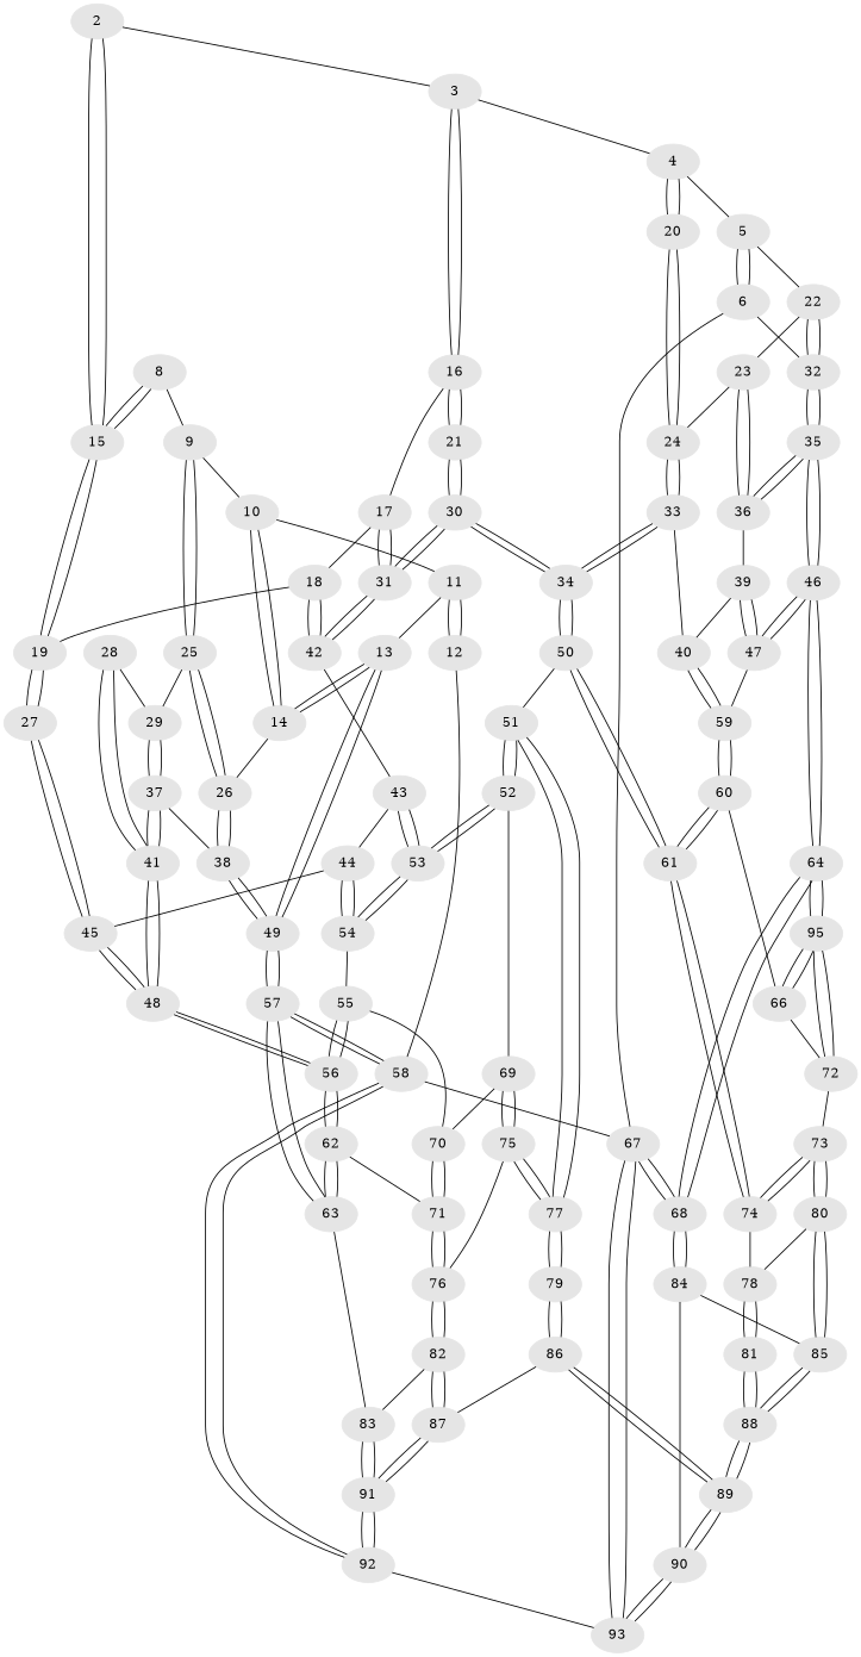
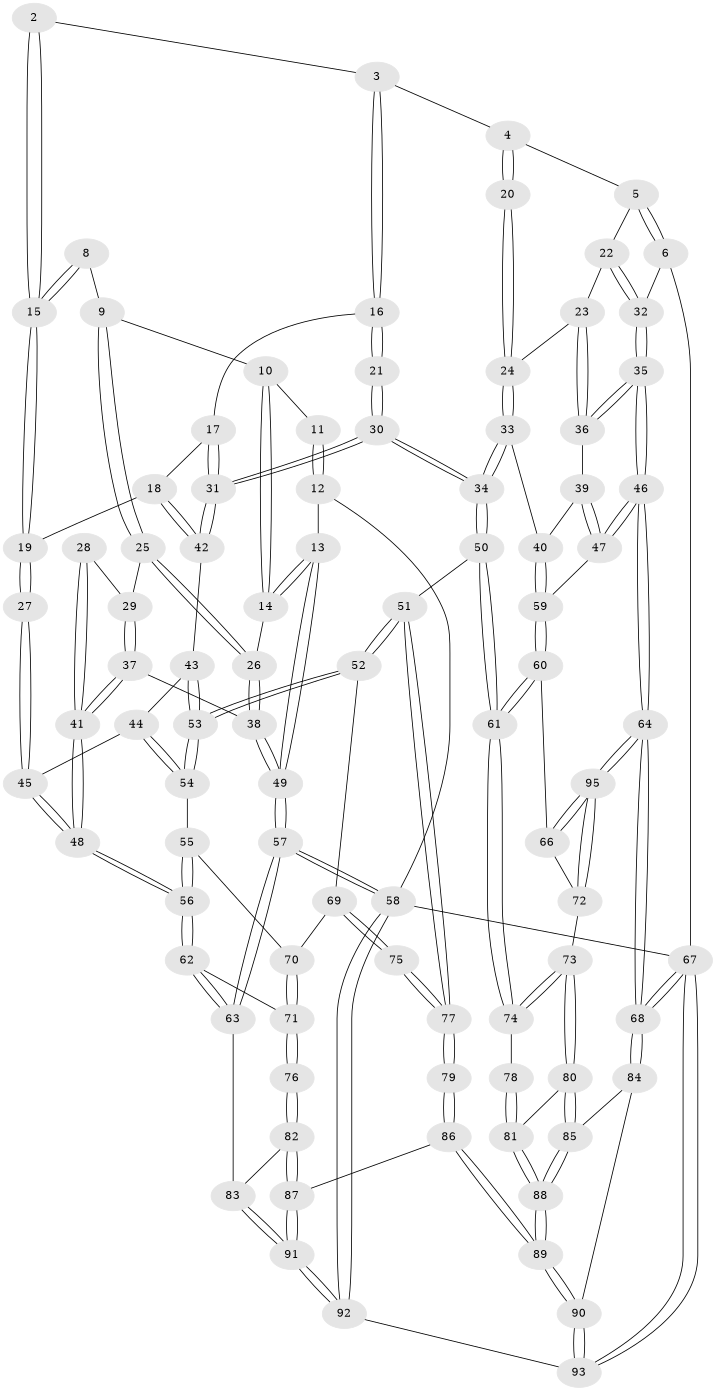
  graph {
    node [color=gray90 style=filled]
    2
    3
    15
    8
    9
    4
    16
    19
    5
    20
    17
    21
    6
    22
    24
    32
    67
    23
    35
    68
    93
    11
    12
    13
    58
    10
    25
    14
    26
    29
    49
    92
    57
    38
    27
    18
    31
    30
    42
    43
    45
    33
    34
    36
    39
    40
    37
    28
    41
    48
    50
    46
    59
    51
    61
    47
    64
    60
    56
    44
    53
    54
    55
    n64 [label=95]
    62
    63
    52
    77
    74
    69
    79
    70
    75
    71
    83
    66
    72
    78
    76
    91
    84
    73
    85
    90
    82
    80
    81
    87
    86
    88
    89
    2 -- 3
    2 -- 15
    2 -- 15
    3 -- 4
    3 -- 16
    3 -- 16
    15 -- 19
    15 -- 19
    8 -- 15
    8 -- 15
    8 -- 9
    9 -- 10
    9 -- 25
    9 -- 25
    4 -- 5
    4 -- 20
    4 -- 20
    16 -- 17
    16 -- 21
    16 -- 21
    19 -- 27
    19 -- 27
    5 -- 6
    5 -- 6
    5 -- 22
    20 -- 24
    20 -- 24
    17 -- 18
    17 -- 31
    17 -- 31
    21 -- 30
    21 -- 30
    6 -- 32
    6 -- 67
    22 -- 32
    22 -- 32
    22 -- 23
    24 -- 33
    24 -- 33
    32 -- 35
    32 -- 35
    67 -- 68
    67 -- 68
    67 -- 93
    67 -- 93
    23 -- 24
    23 -- 36
    23 -- 36
    35 -- 36
    35 -- 36
    35 -- 46
    35 -- 46
    68 -- 84
    68 -- 84
    11 -- 12
    11 -- 12
-   11 -- 13
+   12 -- 13
    12 -- 58
    13 -- 14
    13 -- 14
    13 -- 49
    13 -- 49
    58 -- 67
    58 -- 92
    58 -- 92
    10 -- 11
    10 -- 14
    10 -- 14
    25 -- 26
    25 -- 26
    25 -- 29
    14 -- 26
    26 -- 38
    26 -- 38
    29 -- 37
    29 -- 37
    49 -- 57
    49 -- 57
    92 -- 93
    57 -- 58
    57 -- 58
    57 -- 63
    57 -- 63
    38 -- 49
    38 -- 49
    27 -- 45
    27 -- 45
    18 -- 19
    18 -- 42
    18 -- 42
    31 -- 42
    31 -- 42
    30 -- 31
    30 -- 31
    30 -- 34
    30 -- 34
    42 -- 43
    43 -- 44
    43 -- 53
    43 -- 53
    45 -- 48
    45 -- 48
    33 -- 34
    33 -- 34
    33 -- 40
    34 -- 50
    34 -- 50
    36 -- 39
    39 -- 40
    39 -- 47
    39 -- 47
    40 -- 59
    40 -- 59
    37 -- 38
    37 -- 41
    37 -- 41
    28 -- 29
    28 -- 41
    28 -- 41
    41 -- 48
    41 -- 48
    48 -- 56
    48 -- 56
    50 -- 51
    50 -- 61
    50 -- 61
    46 -- 47
    46 -- 47
    46 -- 64
    46 -- 64
    59 -- 60
    59 -- 60
    51 -- 52
    51 -- 52
    51 -- 77
    51 -- 77
    61 -- 74
    61 -- 74
    47 -- 59
    64 -- 68
    64 -- 68
    64 -- n64
    64 -- n64
    60 -- 61
    60 -- 61
    60 -- 66
    56 -- 62
    56 -- 62
    44 -- 45
    44 -- 54
    44 -- 54
    53 -- 54
    53 -- 54
    54 -- 55
    55 -- 56
    55 -- 56
    55 -- 70
    n64 -- 66
    n64 -- 66
    n64 -- 72
    n64 -- 72
    62 -- 63
    62 -- 63
    62 -- 71
    63 -- 83
    52 -- 53
    52 -- 53
    52 -- 69
    77 -- 79
    77 -- 79
    74 -- 78
    69 -- 70
    69 -- 75
    69 -- 75
    79 -- 86
    79 -- 86
    70 -- 71
    70 -- 71
    75 -- 77
    75 -- 77
-   75 -- 76
    71 -- 76
    71 -- 76
    83 -- 91
    83 -- 91
    66 -- 72
    72 -- 73
    78 -- 81
    78 -- 81
    76 -- 82
    76 -- 82
    91 -- 92
    91 -- 92
    84 -- 85
    84 -- 90
    73 -- 74
    73 -- 74
    73 -- 80
    73 -- 80
    85 -- 88
    85 -- 88
    90 -- 93
    90 -- 93
    82 -- 83
    82 -- 87
    82 -- 87
    80 -- 85
    80 -- 85
-   80 -- 78
+   80 -- 81
    81 -- 88
    81 -- 88
    87 -- 91
    87 -- 91
    86 -- 87
    86 -- 89
    86 -- 89
    88 -- 89
    88 -- 89
    89 -- 90
    89 -- 90
  }
